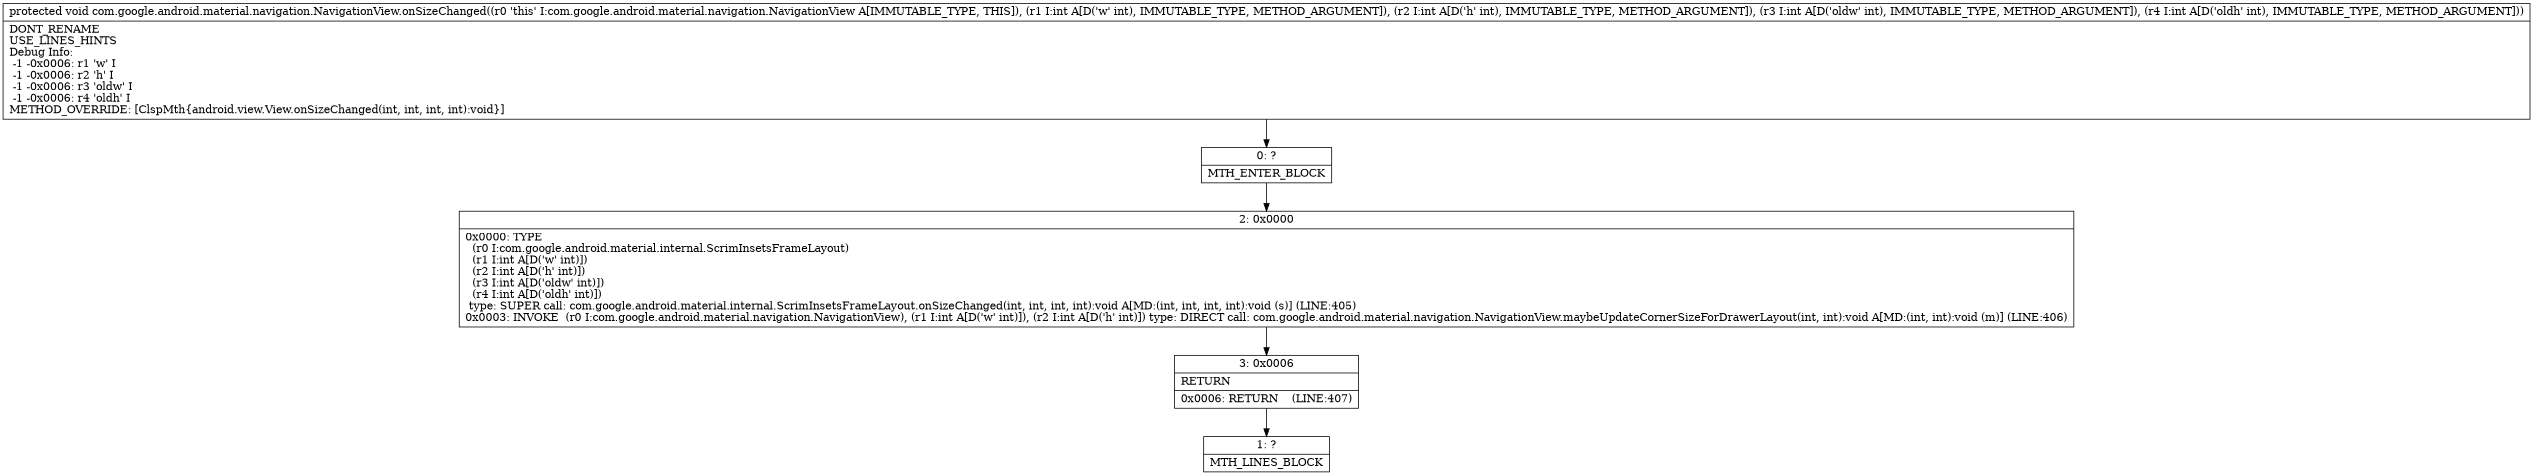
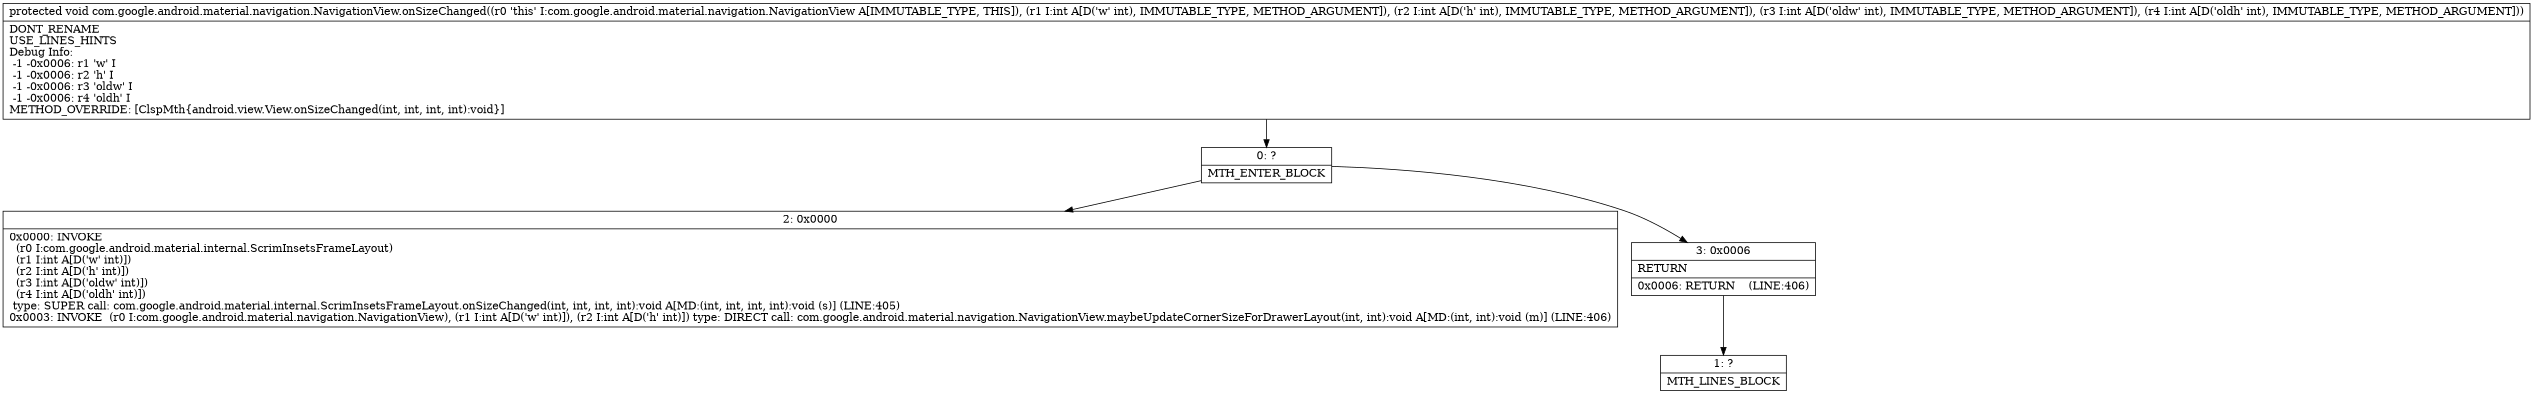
  digraph {
    node [shape=record]
    n1 [label="{0\:\ ?|MTH_ENTER_BLOCK\l}"]
-   n2 [label="{2\:\ 0x0000|0x0000: TYPE  \l  (r0 I:com.google.android.material.internal.ScrimInsetsFrameLayout)\l  (r1 I:int A[D('w' int)])\l  (r2 I:int A[D('h' int)])\l  (r3 I:int A[D('oldw' int)])\l  (r4 I:int A[D('oldh' int)])\l type: SUPER call: com.google.android.material.internal.ScrimInsetsFrameLayout.onSizeChanged(int, int, int, int):void A[MD:(int, int, int, int):void (s)] (LINE:405)\l0x0003: INVOKE  (r0 I:com.google.android.material.navigation.NavigationView), (r1 I:int A[D('w' int)]), (r2 I:int A[D('h' int)]) type: DIRECT call: com.google.android.material.navigation.NavigationView.maybeUpdateCornerSizeForDrawerLayout(int, int):void A[MD:(int, int):void (m)] (LINE:406)\l}"]
-   n3 [label="{3\:\ 0x0006|RETURN\l|0x0006: RETURN    (LINE:407)\l}"]
+   n2 [label="{2\:\ 0x0000|0x0000: INVOKE  \l  (r0 I:com.google.android.material.internal.ScrimInsetsFrameLayout)\l  (r1 I:int A[D('w' int)])\l  (r2 I:int A[D('h' int)])\l  (r3 I:int A[D('oldw' int)])\l  (r4 I:int A[D('oldh' int)])\l type: SUPER call: com.google.android.material.internal.ScrimInsetsFrameLayout.onSizeChanged(int, int, int, int):void A[MD:(int, int, int, int):void (s)] (LINE:405)\l0x0003: INVOKE  (r0 I:com.google.android.material.navigation.NavigationView), (r1 I:int A[D('w' int)]), (r2 I:int A[D('h' int)]) type: DIRECT call: com.google.android.material.navigation.NavigationView.maybeUpdateCornerSizeForDrawerLayout(int, int):void A[MD:(int, int):void (m)] (LINE:406)\l}"]
+   n3 [label="{3\:\ 0x0006|RETURN\l|0x0006: RETURN    (LINE:406)\l}"]
    n4 [label="{1\:\ ?|MTH_LINES_BLOCK\l}"]
    n5 [label="{protected void com.google.android.material.navigation.NavigationView.onSizeChanged((r0 'this' I:com.google.android.material.navigation.NavigationView A[IMMUTABLE_TYPE, THIS]), (r1 I:int A[D('w' int), IMMUTABLE_TYPE, METHOD_ARGUMENT]), (r2 I:int A[D('h' int), IMMUTABLE_TYPE, METHOD_ARGUMENT]), (r3 I:int A[D('oldw' int), IMMUTABLE_TYPE, METHOD_ARGUMENT]), (r4 I:int A[D('oldh' int), IMMUTABLE_TYPE, METHOD_ARGUMENT]))  | DONT_RENAME\lUSE_LINES_HINTS\lDebug Info:\l  \-1 \-0x0006: r1 'w' I\l  \-1 \-0x0006: r2 'h' I\l  \-1 \-0x0006: r3 'oldw' I\l  \-1 \-0x0006: r4 'oldh' I\lMETHOD_OVERRIDE: [ClspMth\{android.view.View.onSizeChanged(int, int, int, int):void\}]\l}"]
    n1 -> n2
-   n2 -> n3
+   n1 -> n3
    n3 -> n4
    n5 -> n1
  }
